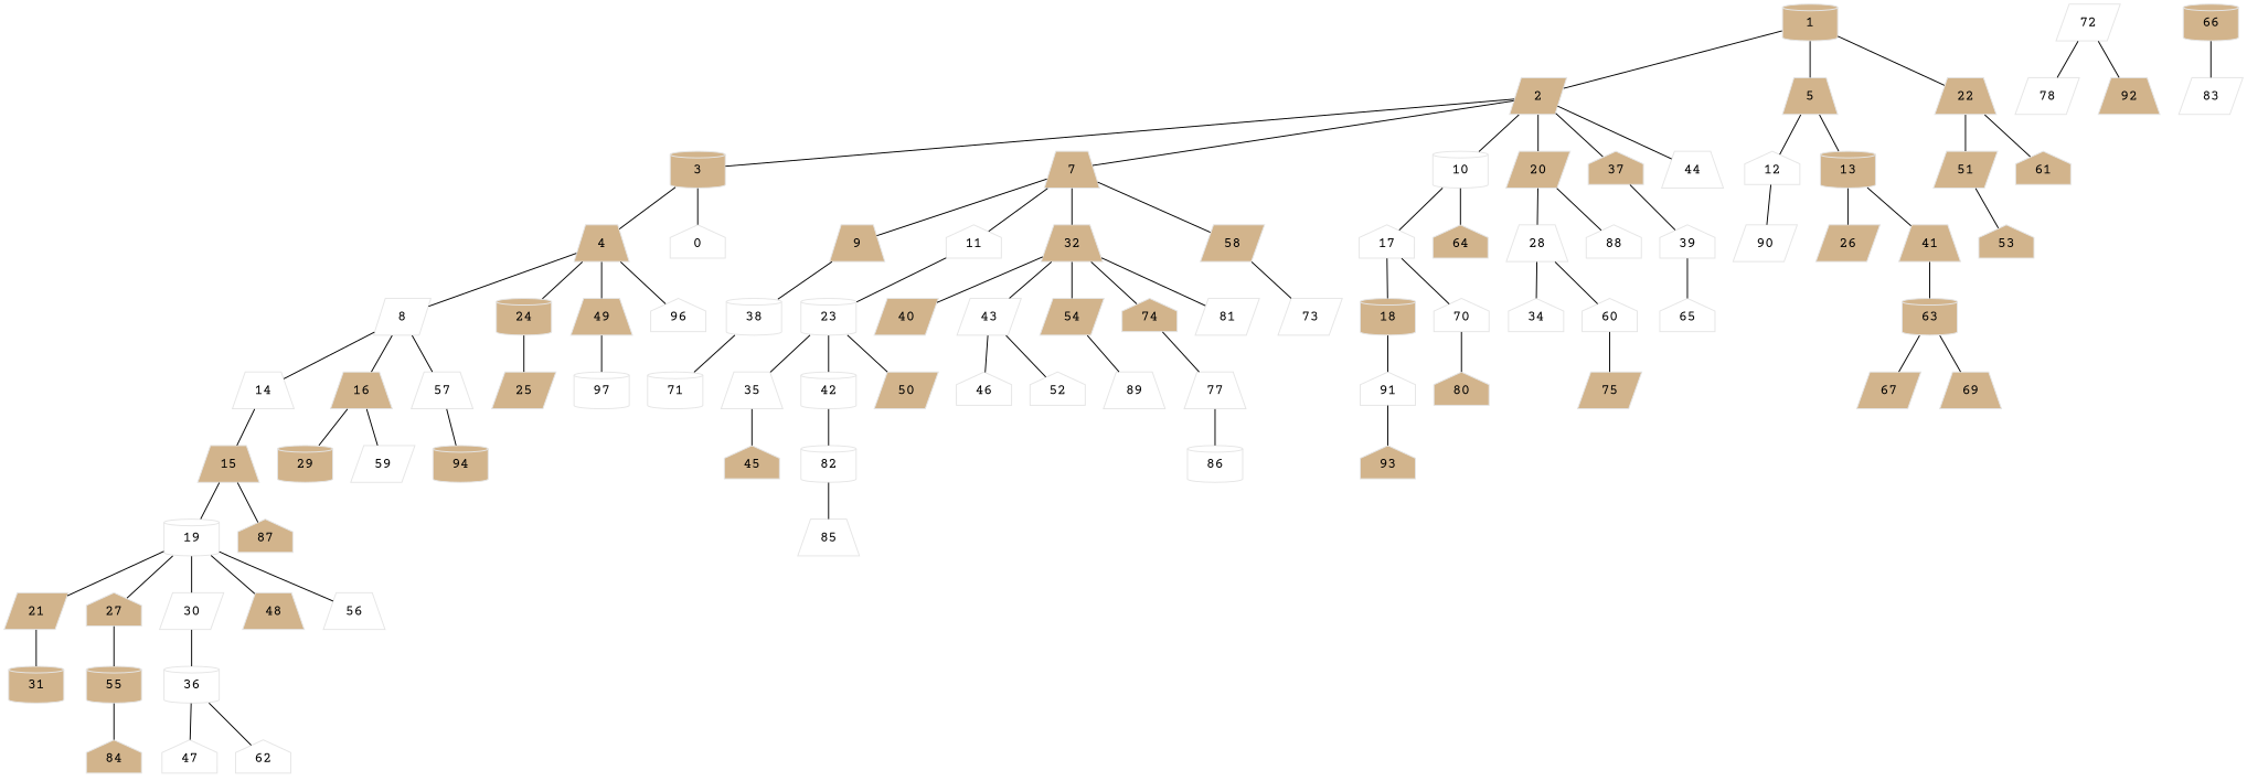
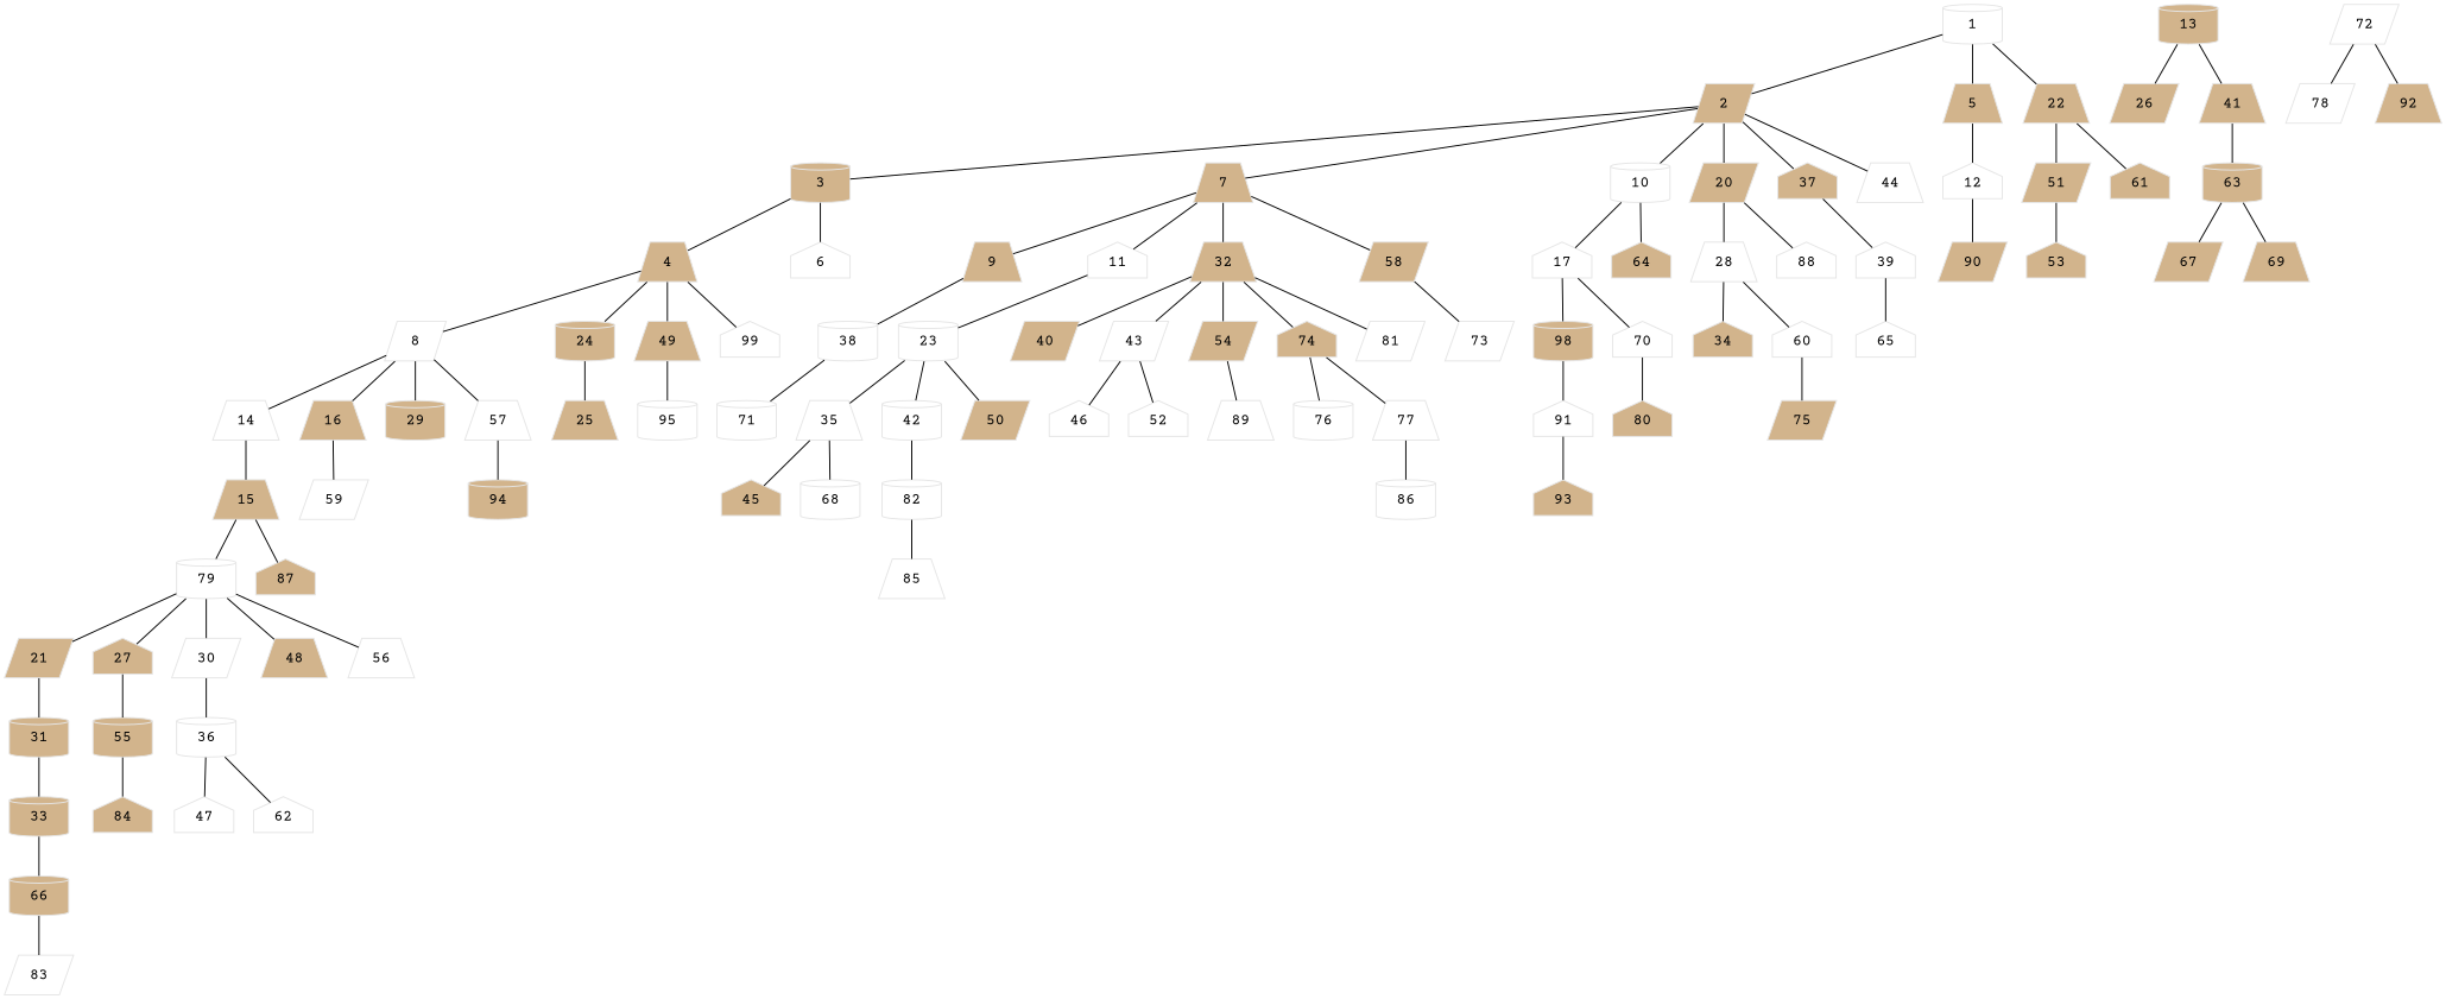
  graph {
    fontname="Courier Prime"
    node [color=gray90 fillcolor=tan fontname="Courier Prime" shape=house style=filled]
    edge [fontname="Courier Prime"]
-   1 [shape=cylinder]
+   1 [fillcolor=white shape=cylinder]
    2 [shape=parallelogram]
    5 [shape=trapezium]
    22 [shape=trapezium]
    3 [shape=cylinder]
    7 [shape=trapezium]
    10 [fillcolor=white shape=cylinder]
    20 [shape=parallelogram]
    37
    44 [fillcolor=white shape=trapezium]
    12 [fillcolor=white]
    13 [shape=cylinder]
    51 [shape=parallelogram]
    61
    4 [shape=trapezium]
-   6 [fillcolor=white label=0]
+   6 [fillcolor=white]
    9 [shape=trapezium]
    11 [fillcolor=white]
    32 [shape=trapezium]
    58 [shape=parallelogram]
    17 [fillcolor=white]
    64
    28 [fillcolor=white shape=trapezium]
    88 [fillcolor=white]
    39 [fillcolor=white]
    8 [fillcolor=white shape=parallelogram]
    24 [shape=cylinder]
    49 [shape=trapezium]
-   96 [fillcolor=white]
+   96 [fillcolor=white label=99]
    14 [fillcolor=white shape=trapezium]
    16 [shape=trapezium]
    29 [shape=cylinder]
    57 [fillcolor=white shape=trapezium]
-   25 [shape=parallelogram]
-   95 [fillcolor=white shape=cylinder label=97]
-   90 [fillcolor=white shape=parallelogram]
+   25 [shape=trapezium]
+   95 [fillcolor=white shape=cylinder]
+   90 [shape=parallelogram]
    26 [shape=parallelogram]
    41 [shape=trapezium]
    38 [fillcolor=white shape=cylinder]
    23 [fillcolor=white shape=cylinder]
    40 [shape=parallelogram]
    43 [fillcolor=white shape=parallelogram]
    54 [shape=parallelogram]
    74
    81 [fillcolor=white shape=parallelogram]
    73 [fillcolor=white shape=parallelogram]
    72 [fillcolor=white shape=parallelogram]
    78 [fillcolor=white shape=parallelogram]
    92 [shape=trapezium]
    15 [shape=trapezium]
    59 [fillcolor=white shape=parallelogram]
    94 [shape=cylinder]
    71 [fillcolor=white shape=cylinder]
-   18 [shape=cylinder]
+   18 [shape=cylinder label=98]
    70 [fillcolor=white]
    35 [fillcolor=white shape=trapezium]
    42 [fillcolor=white shape=cylinder]
    50 [shape=parallelogram]
    63 [shape=cylinder]
-   19 [fillcolor=white shape=cylinder]
+   19 [fillcolor=white shape=cylinder label=79]
    87
    21 [shape=parallelogram]
    27
    30 [fillcolor=white shape=parallelogram]
    48 [shape=trapezium]
    56 [fillcolor=white shape=trapezium]
    91 [fillcolor=white]
    80
    93
    31 [shape=cylinder]
    55 [shape=cylinder]
    36 [fillcolor=white shape=cylinder]
-   34 [fillcolor=white]
+   34
    60 [fillcolor=white]
+   33 [shape=cylinder]
    53
    45
+   68 [fillcolor=white shape=cylinder]
    82 [fillcolor=white shape=cylinder]
    84
    75 [shape=parallelogram]
    47 [fillcolor=white]
    62 [fillcolor=white]
    66 [shape=cylinder]
    46 [fillcolor=white]
    52 [fillcolor=white]
    89 [fillcolor=white shape=trapezium]
+   76 [fillcolor=white shape=cylinder]
    77 [fillcolor=white shape=trapezium]
    83 [fillcolor=white shape=parallelogram]
    65 [fillcolor=white]
    67 [shape=parallelogram]
    69 [shape=trapezium]
    85 [fillcolor=white shape=trapezium]
    86 [fillcolor=white shape=cylinder]
    1 -- 2
    1 -- 5
    1 -- 22
    2 -- 3
    2 -- 7
    2 -- 10
    2 -- 20
    2 -- 37
    2 -- 44
    5 -- 12
-   5 -- 13
    22 -- 51
    22 -- 61
    3 -- 4
    3 -- 6
    7 -- 9
    7 -- 11
    7 -- 32
    7 -- 58
    10 -- 17
    10 -- 64
    20 -- 28
    20 -- 88
    37 -- 39
    12 -- 90
    13 -- 26
    13 -- 41
    51 -- 53
    4 -- 8
    4 -- 24
    4 -- 49
    4 -- 96
    9 -- 38
    11 -- 23
    32 -- 40
    32 -- 43
    32 -- 54
    32 -- 74
    32 -- 81
    58 -- 73
    17 -- 18
    17 -- 70
    28 -- 34
    28 -- 60
    39 -- 65
    8 -- 14
    8 -- 16
-   16 -- 29
+   8 -- 29
    8 -- 57
    24 -- 25
    49 -- 95
    14 -- 15
    16 -- 59
    57 -- 94
    41 -- 63
    38 -- 71
    23 -- 35
    23 -- 42
    23 -- 50
    43 -- 46
    43 -- 52
    54 -- 89
+   74 -- 76
    74 -- 77
    72 -- 78
    72 -- 92
    15 -- 19
    15 -- 87
    18 -- 91
    70 -- 80
    35 -- 45
+   35 -- 68
    42 -- 82
    63 -- 67
    63 -- 69
    19 -- 21
    19 -- 27
    19 -- 30
    19 -- 48
    19 -- 56
    21 -- 31
    27 -- 55
    30 -- 36
    91 -- 93
+   31 -- 33
    55 -- 84
    36 -- 47
    36 -- 62
    60 -- 75
+   33 -- 66
    82 -- 85
    66 -- 83
    77 -- 86
  }
